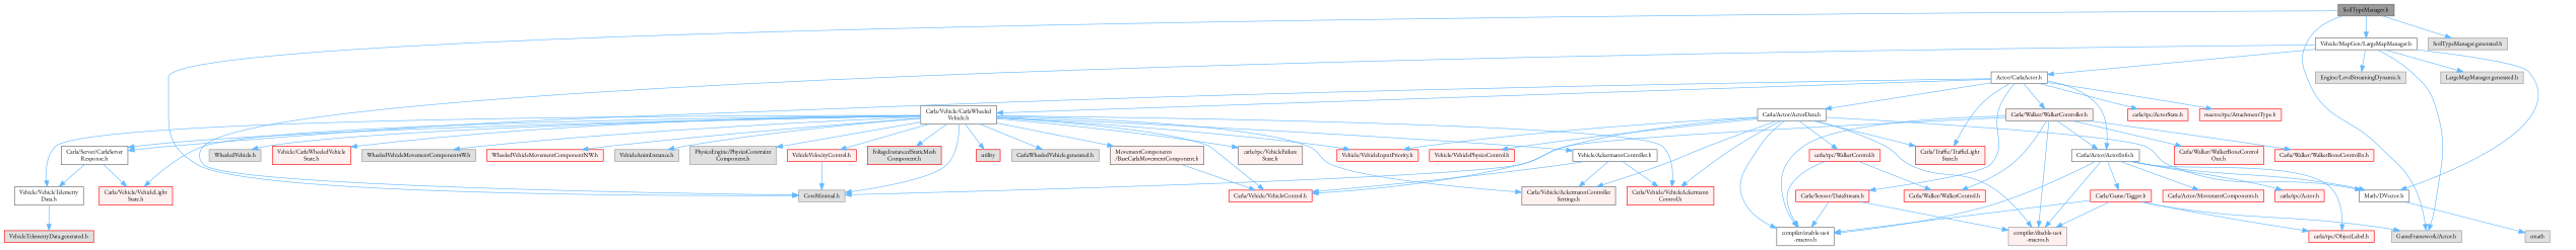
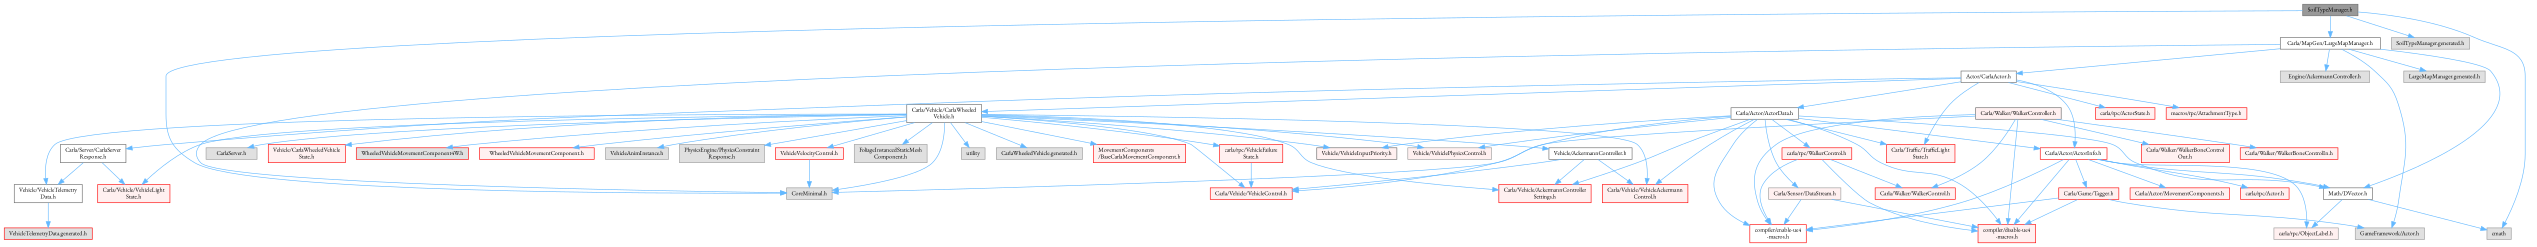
  digraph {
    fontname="EB Garamond"
    node [color=red fillcolor="#FFF0F0" fontname="EB Garamond" fontsize=10 shape=box style=filled]
    edge [color=steelblue1 fontname="EB Garamond" fontsize=10 labelfontname=Helvetica labelfontsize=10 style=solid]
    n1 [color=gray40 fillcolor=grey60 fontcolor=black height=0.2 label="SoilTypeManager.h" width=0.4]
    n2 [color=grey60 fillcolor="#E0E0E0" height=0.2 label="CoreMinimal.h" width=0.4]
    n3 [color=grey60 fillcolor="#E0E0E0" height=0.2 label="GameFramework/Actor.h" width=0.4]
-   n4 [color=grey40 fillcolor=white height=0.2 label="Vehicle/MapGen/LargeMapManager.h" width=0.4]
+   n4 [color=grey40 fillcolor=white height=0.2 label="Carla/MapGen/LargeMapManager.h" width=0.4]
    n5 [color=grey60 fillcolor="#E0E0E0" height=0.2 label="SoilTypeManager.generated.h" width=0.4]
    n6 [color=grey40 fillcolor=white height=0.2 label="Actor/CarlaActor.h" width=0.4]
    n7 [color=grey40 fillcolor=white height=0.2 label="Math/DVector.h" width=0.4]
-   n8 [color=grey60 fillcolor="#E0E0E0" height=0.2 label="Engine/LevelStreamingDynamic.h" width=0.4]
+   n8 [color=grey60 fillcolor="#E0E0E0" height=0.2 label="Engine/AckermannController.h" width=0.4]
    n9 [color=grey60 fillcolor="#E0E0E0" height=0.2 label="LargeMapManager.generated.h" width=0.4]
-   n10 [color=grey40 fillcolor=white height=0.2 label="Carla/Actor/ActorInfo.h" width=0.4]
+   n10 [fillcolor=white height=0.2 label="Carla/Actor/ActorInfo.h" width=0.4]
    n11 [color=grey40 fillcolor=white height=0.2 label="Carla/Actor/ActorData.h" width=0.4]
    n12 [height=0.2 label="Carla/Traffic/TrafficLight\lState.h" width=0.4]
    n13 [color=grey40 fillcolor=white height=0.2 label="Carla/Vehicle/CarlaWheeled\lVehicle.h" width=0.4]
    n14 [color=grey40 height=0.2 label="Carla/Walker/WalkerController.h" width=0.4]
    n15 [height=0.2 label="carla/rpc/ActorState.h" width=0.4]
    n16 [height=0.2 label="macros/rpc/AttachmentType.h" width=0.4]
    n17 [color=grey40 fillcolor=white height=0.2 label="Carla/Server/CarlaServer\lResponse.h" width=0.4]
    n18 [color=grey60 fillcolor="#E0E0E0" height=0.2 label=cmath width=0.4]
    n19 [height=0.2 label="Carla/Actor/MovementComponents.h" width=0.4]
    n20 [height=0.2 label="Carla/Game/Tagger.h" width=0.4]
-   n21 [color=grey60 height=0.2 label="compiler/disable-ue4\l-macros.h" width=0.4]
-   n22 [height=0.2 label="carla/rpc/ObjectLabel.h" width=0.4]
-   n23 [color=grey40 fillcolor=white height=0.2 label="compiler/enable-ue4\l-macros.h" width=0.4]
+   n21 [height=0.2 label="compiler/disable-ue4\l-macros.h" width=0.4]
+   n22 [color=grey60 height=0.2 label="carla/rpc/ObjectLabel.h" width=0.4]
+   n23 [fillcolor=white height=0.2 label="compiler/enable-ue4\l-macros.h" width=0.4]
    n24 [height=0.2 label="carla/rpc/Actor.h" width=0.4]
-   n25 [color=grey40 height=0.2 label="Carla/Vehicle/AckermannController\lSettings.h" width=0.4]
+   n25 [height=0.2 label="Carla/Vehicle/AckermannController\lSettings.h" width=0.4]
    n26 [height=0.2 label="Carla/Vehicle/VehicleAckermann\lControl.h" width=0.4]
    n27 [height=0.2 label="Carla/Vehicle/VehicleControl.h" width=0.4]
-   n28 [height=0.2 label="Vehicle/VehicleInputPriority.h" width=0.4]
-   n29 [height=0.2 label="Vehicle/VehiclePhysicsControl.h" width=0.4]
-   n30 [height=0.2 label="Carla/Sensor/DataStream.h" width=0.4]
+   n28 [color=grey40 height=0.2 label="Vehicle/VehicleInputPriority.h" width=0.4]
+   n29 [color=grey60 height=0.2 label="Vehicle/VehiclePhysicsControl.h" width=0.4]
+   n30 [color=grey60 height=0.2 label="Carla/Sensor/DataStream.h" width=0.4]
    n31 [height=0.2 label="carla/rpc/WalkerControl.h" width=0.4]
    n32 [color=grey40 fillcolor=white height=0.2 label="Vehicle/VehicleTelemetry\lData.h" width=0.4]
    n33 [height=0.2 label="Carla/Vehicle/VehicleLight\lState.h" width=0.4]
-   n34 [color=grey60 fillcolor="#E0E0E0" height=0.2 label="WheeledVehicle.h" width=0.4]
+   n34 [color=grey60 fillcolor="#E0E0E0" height=0.2 label="CarlaServer.h" width=0.4]
    n35 [color=grey40 fillcolor=white height=0.2 label="Vehicle/AckermannController.h" width=0.4]
    n36 [height=0.2 label="Vehicle/CarlaWheeledVehicle\lState.h" width=0.4]
    n37 [height=0.2 label="VehicleVelocityControl.h" width=0.4]
-   n38 [color=grey60 fillcolor="#E0E0E0" height=0.2 label="WheeledVehicleMovementComponent4W.h" width=0.4]
-   n39 [height=0.2 label="WheeledVehicleMovementComponentNW.h" width=0.4]
+   n38 [fillcolor="#E0E0E0" height=0.2 label="WheeledVehicleMovementComponent4W.h" width=0.4]
+   n39 [height=0.2 label="WheeledVehicleMovementComponent.h" width=0.4]
    n40 [color=grey60 fillcolor="#E0E0E0" height=0.2 label="VehicleAnimInstance.h" width=0.4]
-   n41 [color=grey60 fillcolor="#E0E0E0" height=0.2 label="PhysicsEngine/PhysicsConstraint\lComponent.h" width=0.4]
-   n42 [color=grey40 height=0.2 label="MovementComponents\l/BaseCarlaMovementComponent.h" width=0.4]
-   n43 [fillcolor="#E0E0E0" height=0.2 label="FoliageInstancedStaticMesh\lComponent.h" width=0.4]
-   n44 [fillcolor="#E0E0E0" height=0.2 label=utility width=0.4]
-   n45 [color=grey40 height=0.2 label="carla/rpc/VehicleFailure\lState.h" width=0.4]
+   n41 [color=grey60 fillcolor="#E0E0E0" height=0.2 label="PhysicsEngine/PhysicsConstraint\lResponse.h" width=0.4]
+   n42 [height=0.2 label="MovementComponents\l/BaseCarlaMovementComponent.h" width=0.4]
+   n43 [color=grey60 fillcolor="#E0E0E0" height=0.2 label="FoliageInstancedStaticMesh\lComponent.h" width=0.4]
+   n44 [color=grey60 fillcolor="#E0E0E0" height=0.2 label=utility width=0.4]
+   n45 [height=0.2 label="carla/rpc/VehicleFailure\lState.h" width=0.4]
    n46 [color=grey60 fillcolor="#E0E0E0" height=0.2 label="CarlaWheeledVehicle.generated.h" width=0.4]
    n47 [fillcolor="#E0E0E0" height=0.2 label="VehicleTelemetryData.generated.h" width=0.4]
    n48 [height=0.2 label="Carla/Walker/WalkerControl.h" width=0.4]
    n49 [height=0.2 label="Carla/Walker/WalkerBoneControlIn.h" width=0.4]
    n50 [height=0.2 label="Carla/Walker/WalkerBoneControl\lOut.h" width=0.4]
    n1 -> n2
-   n1 -> n3
+   n1 -> n18
    n1 -> n4
    n1 -> n5
    n4 -> n2
    n4 -> n3
    n4 -> n6
    n4 -> n7
    n4 -> n8
    n4 -> n9
    n6 -> n10
    n6 -> n11
    n6 -> n12
    n6 -> n13
-   n6 -> n14
    n6 -> n15
    n6 -> n16
    n6 -> n17
    n7 -> n18
    n10 -> n7
    n10 -> n19
    n10 -> n20
    n10 -> n21
    n10 -> n22
    n10 -> n23
    n10 -> n24
    n11 -> n7
-   n14 -> n10
+   n11 -> n10
    n11 -> n12
    n11 -> n21
    n11 -> n23
    n11 -> n25
    n11 -> n26
    n11 -> n27
    n11 -> n28
    n11 -> n29
-   n6 -> n30
+   n11 -> n30
    n11 -> n31
    n13 -> n2
    n13 -> n25
    n13 -> n26
    n13 -> n27
    n13 -> n28
-   n13 -> n17
+   n13 -> n29
    n13 -> n32
    n13 -> n33
    n13 -> n34
    n13 -> n35
    n13 -> n36
    n13 -> n37
    n13 -> n38
    n13 -> n39
    n13 -> n40
    n13 -> n41
    n13 -> n42
    n13 -> n43
    n13 -> n44
    n13 -> n45
    n13 -> n46
    n14 -> n2
    n14 -> n21
    n14 -> n23
    n14 -> n48
    n14 -> n49
    n14 -> n50
    n17 -> n32
    n17 -> n33
    n20 -> n3
    n20 -> n21
-   n20 -> n22
+   n7 -> n22
    n20 -> n23
    n30 -> n21
    n30 -> n23
+   n31 -> n21
    n31 -> n23
    n31 -> n48
    n32 -> n47
    n35 -> n25
    n35 -> n26
    n35 -> n27
    n37 -> n2
-   n42 -> n27
+   n45 -> n27
  }
